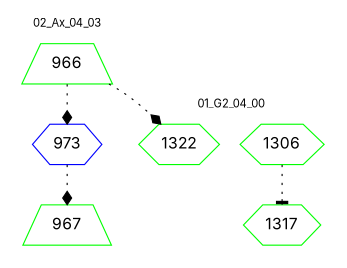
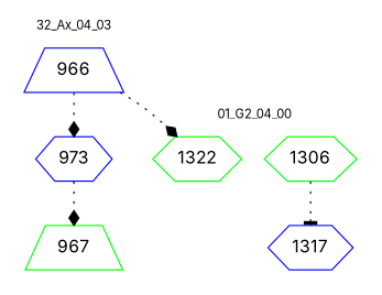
  digraph {
    fontname=Inter
    node [color=green fontname=Inter shape=hexagon]
    edge [arrowhead=diamond color=black fontname=Inter style=dotted]
-   n1 [label=966 shape=trapezium]
+   n1 [color=blue label=966 shape=trapezium]
    n2 [color=blue label=973]
    n3 [label=967 shape=trapezium]
    n4 [label=1306]
-   n5 [label=1317]
+   n5 [color=blue label=1317]
    n6 [label=1322]
    subgraph cluster_1 {
      color=white
      fontsize=10
-     label="02_Ax_04_03"
+     label="32_Ax_04_03"
      n1
      n2
      n3
    }
    subgraph cluster_2 {
      color=white
      fontsize=10
      label="01_G2_04_00"
      n4
      n5
      n6
    }
    n1 -> n2
    n1 -> n6
    n2 -> n3
    n4 -> n5 [arrowhead=tee]
  }
